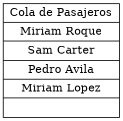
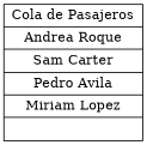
  digraph {
-   n1 [label="{Cola de Pasajeros | <0> Miriam Roque | <1> Sam Carter | <2> Pedro Avila | <3> Miriam Lopez | }" shape=record]
+   n1 [label="{Cola de Pasajeros | <0> Andrea Roque | <1> Sam Carter | <2> Pedro Avila | <3> Miriam Lopez | }" shape=record]
  }
